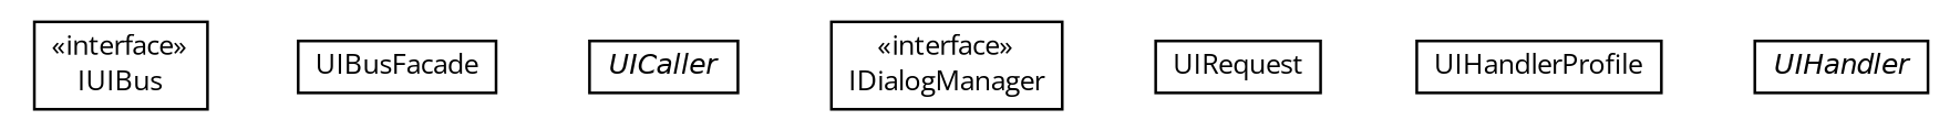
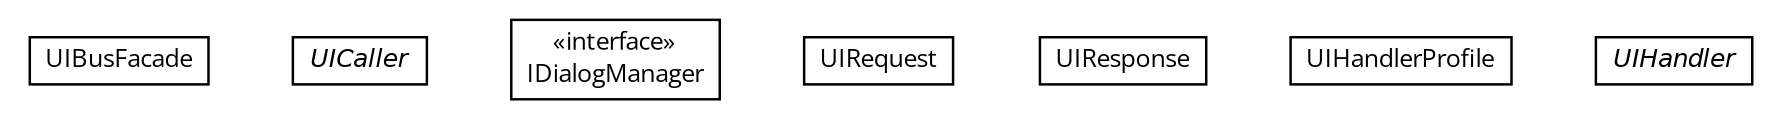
  digraph {
    nodesep=0.25
    ranksep=0.5
    fontname="Open Sans"
    node [fontcolor=black fontname="Open Sans" fontsize=10.0 shape=plaintext]
-   n1 [label=<<table title="org.universAAL.middleware.ui.IUIBus" border="0" cellborder="1" cellspacing="0" cellpadding="2" port="p" href="./IUIBus.html"> 		<tr><td><table border="0" cellspacing="0" cellpadding="1"> <tr><td align="center" balign="center"> &#171;interface&#187; </td></tr> <tr><td align="center" balign="center"> IUIBus </td></tr> 		</table></td></tr> 		</table>>]
    n2 [label=<<table title="org.universAAL.middleware.ui.UIBusFacade" border="0" cellborder="1" cellspacing="0" cellpadding="2" port="p" href="./UIBusFacade.html"> 		<tr><td><table border="0" cellspacing="0" cellpadding="1"> <tr><td align="center" balign="center"> UIBusFacade </td></tr> 		</table></td></tr> 		</table>>]
    n3 [label=<<table title="org.universAAL.middleware.ui.UICaller" border="0" cellborder="1" cellspacing="0" cellpadding="2" port="p" href="./UICaller.html"> 		<tr><td><table border="0" cellspacing="0" cellpadding="1"> <tr><td align="center" balign="center"><font face="Helvetica-Oblique"> UICaller </font></td></tr> 		</table></td></tr> 		</table>>]
    n4 [label=<<table title="org.universAAL.middleware.ui.IDialogManager" border="0" cellborder="1" cellspacing="0" cellpadding="2" port="p" href="./IDialogManager.html"> 		<tr><td><table border="0" cellspacing="0" cellpadding="1"> <tr><td align="center" balign="center"> &#171;interface&#187; </td></tr> <tr><td align="center" balign="center"> IDialogManager </td></tr> 		</table></td></tr> 		</table>>]
    n5 [label=<<table title="org.universAAL.middleware.ui.UIRequest" border="0" cellborder="1" cellspacing="0" cellpadding="2" port="p" href="./UIRequest.html"> 		<tr><td><table border="0" cellspacing="0" cellpadding="1"> <tr><td align="center" balign="center"> UIRequest </td></tr> 		</table></td></tr> 		</table>>]
+   n6 [label=<<table title="org.universAAL.middleware.ui.UIResponse" border="0" cellborder="1" cellspacing="0" cellpadding="2" port="p" href="./UIResponse.html"> 		<tr><td><table border="0" cellspacing="0" cellpadding="1"> <tr><td align="center" balign="center"> UIResponse </td></tr> 		</table></td></tr> 		</table>>]
    n7 [label=<<table title="org.universAAL.middleware.ui.UIHandlerProfile" border="0" cellborder="1" cellspacing="0" cellpadding="2" port="p" href="./UIHandlerProfile.html"> 		<tr><td><table border="0" cellspacing="0" cellpadding="1"> <tr><td align="center" balign="center"> UIHandlerProfile </td></tr> 		</table></td></tr> 		</table>>]
    n8 [label=<<table title="org.universAAL.middleware.ui.UIHandler" border="0" cellborder="1" cellspacing="0" cellpadding="2" port="p" href="./UIHandler.html"> 		<tr><td><table border="0" cellspacing="0" cellpadding="1"> <tr><td align="center" balign="center"><font face="Helvetica-Oblique"> UIHandler </font></td></tr> 		</table></td></tr> 		</table>>]
  }
